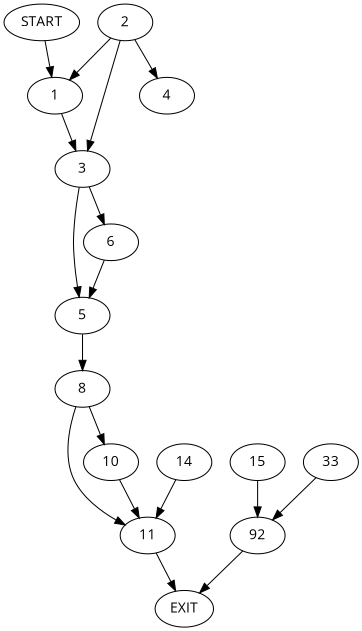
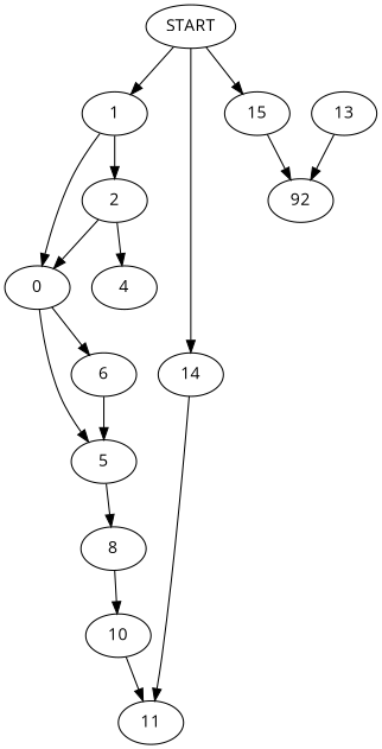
  digraph {
    fontname="Open Sans"
    node [fontname="Open Sans"]
    edge [fontname="Open Sans"]
    n1 [label=START]
    1
    14
    15
    2
-   3
+   3 [label=0]
    11
    n8 [label=92]
-   n9 [label=EXIT]
    4
    5
    6
    8
    10
-   13 [label=33]
+   13
    n1 -> 1
-   2 -> 1
+   n1 -> 14
+   n1 -> 15
+   1 -> 2
    1 -> 3
    14 -> 11
    15 -> n8
    2 -> 3
    2 -> 4
    3 -> 5
    3 -> 6
-   11 -> n9
-   n8 -> n9
    5 -> 8
    6 -> 5
-   8 -> 11
    8 -> 10
    10 -> 11
    13 -> n8
  }
